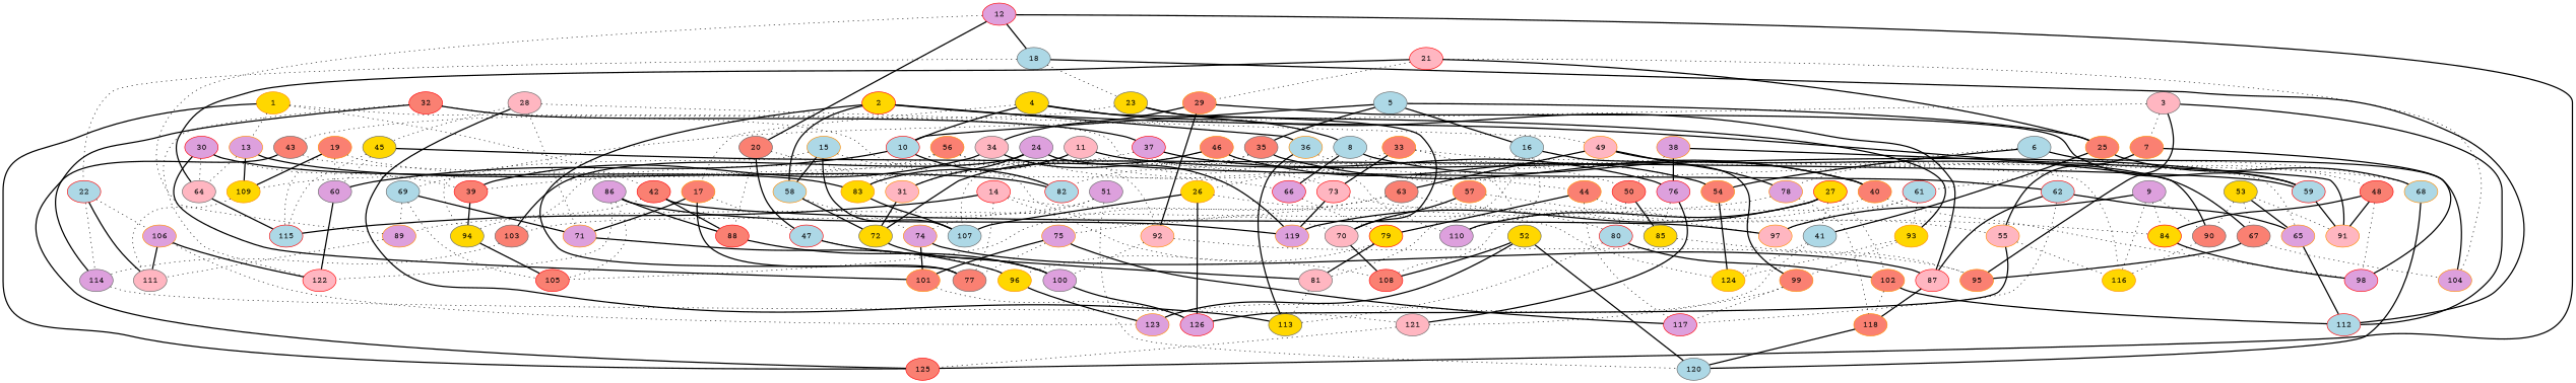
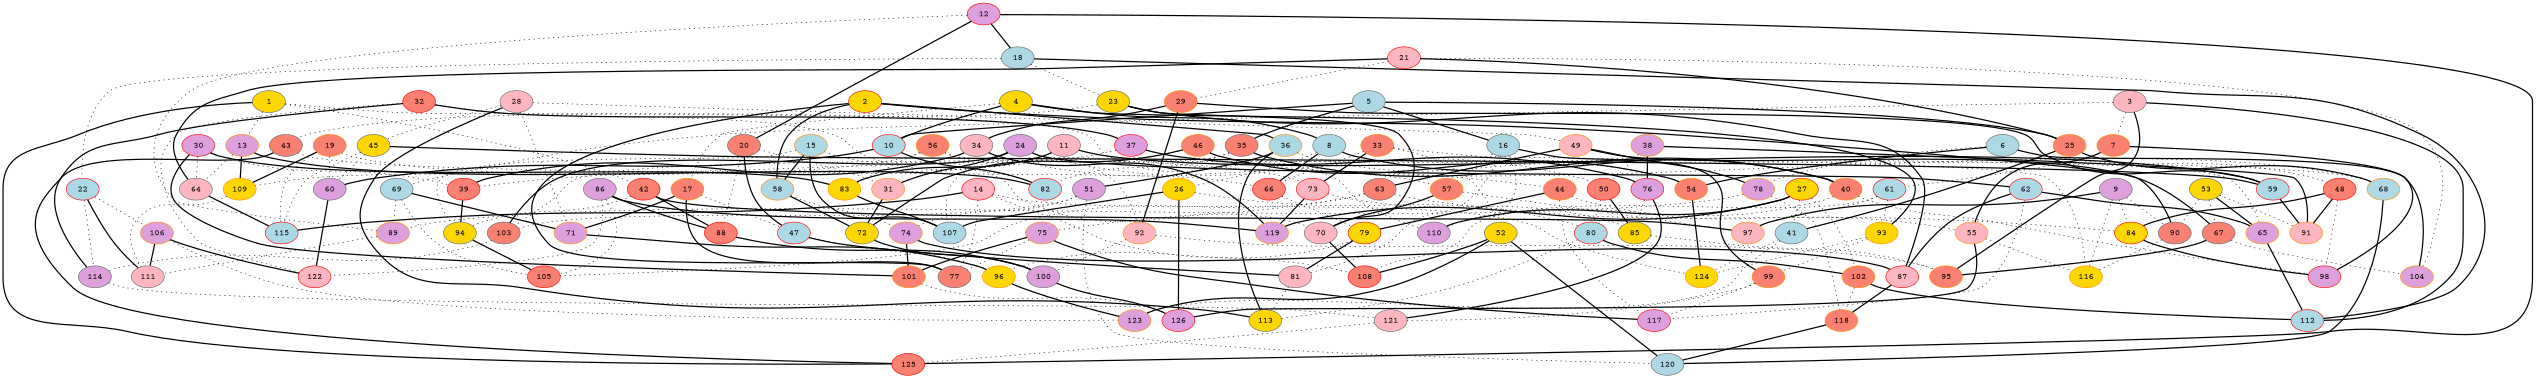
  graph {
    fontname="Courier Prime"
    node [color=darkorange fillcolor=salmon fontname="Courier Prime" style=filled]
    edge [fontname="Courier Prime" style=bold]
-   1 [fillcolor=gold]
+   1 [color=gray40 fillcolor=gold]
    13 [fillcolor=plum]
    42 [color=red]
    110 [color=gray40 fillcolor=plum]
    125 [color=red]
    82 [color=red fillcolor=lightblue]
    64 [color=gray40 fillcolor=lightpink]
    109 [fillcolor=gold]
    97 [fillcolor=lightpink]
    94 [color=gray40 fillcolor=gold]
    88 [color=red]
    2 [color=red fillcolor=gold]
    36 [fillcolor=lightblue]
    58 [fillcolor=lightblue]
    77 [color=gray40]
    90 [color=gray40]
    54
    113 [color=gray40 fillcolor=gold]
    51 [color=gray40 fillcolor=plum]
    72 [color=gray40 fillcolor=gold]
    74 [fillcolor=plum]
    116 [fillcolor=gold]
    3 [color=gray40 fillcolor=lightpink]
    7
    69 [color=gray40 fillcolor=lightblue]
    95
    112 [color=red fillcolor=lightblue]
    55 [fillcolor=lightpink]
    61 [color=red fillcolor=lightblue]
    98 [color=red fillcolor=plum]
    89 [fillcolor=plum]
    71 [fillcolor=plum]
    105 [color=red]
    4 [color=gray40 fillcolor=gold]
    8 [color=gray40 fillcolor=lightblue]
    10 [color=red fillcolor=lightblue]
    17
    93 [fillcolor=gold]
    26 [fillcolor=gold]
    40
-   66 [color=red fillcolor=plum]
+   66 [color=red]
    60 [color=gray40 fillcolor=plum]
    47 [color=red fillcolor=lightblue]
    124 [fillcolor=gold]
    99
    5 [color=gray40 fillcolor=lightblue]
    16 [color=gray40 fillcolor=lightblue]
    25
    35 [color=gray40]
    57
    81 [color=gray40 fillcolor=lightpink]
    41 [color=gray40 fillcolor=lightblue]
    68 [fillcolor=lightblue]
    107 [color=gray40 fillcolor=lightblue]
    6 [color=gray40 fillcolor=lightblue]
    48 [color=red]
    78 [fillcolor=plum]
    104 [fillcolor=plum]
    84 [color=red fillcolor=gold]
    91 [fillcolor=lightpink]
    118
    126 [color=red fillcolor=plum]
    108 [color=red]
    80 [color=red fillcolor=lightblue]
    79 [color=red fillcolor=gold]
    9 [color=gray40 fillcolor=plum]
    122 [color=red fillcolor=lightpink]
    11 [color=gray40 fillcolor=lightpink]
    31 [fillcolor=lightpink]
    44
    59 [color=red fillcolor=lightblue]
    83 [fillcolor=gold]
    117 [color=red fillcolor=plum]
    12 [color=red fillcolor=plum]
    18 [color=gray40 fillcolor=lightblue]
    20 [color=gray40]
    22 [color=red fillcolor=lightblue]
    23 [color=gray40 fillcolor=gold]
    111 [color=gray40 fillcolor=lightpink]
    115 [color=red fillcolor=lightblue]
    14 [color=red fillcolor=lightpink]
    15 [fillcolor=lightblue]
    70 [color=gray40 fillcolor=lightpink]
    96 [fillcolor=gold]
    106 [fillcolor=plum]
    114 [color=gray40 fillcolor=plum]
    43 [color=gray40]
    87 [color=red fillcolor=lightpink]
    19
    73 [color=red fillcolor=lightpink]
    119 [fillcolor=plum]
    85 [color=gray40 fillcolor=gold]
    100 [color=gray40 fillcolor=plum]
    21 [color=red fillcolor=lightpink]
    29
    34 [color=gray40 fillcolor=lightpink]
    92 [fillcolor=lightpink]
    123 [fillcolor=plum]
    121 [color=gray40 fillcolor=lightpink]
    24 [color=gray40 fillcolor=plum]
    50 [color=red]
    62 [color=red fillcolor=lightblue]
    103 [color=gray40]
    65 [fillcolor=plum]
    120 [color=gray40 fillcolor=lightblue]
    102
    27 [color=red fillcolor=gold]
    28 [color=gray40 fillcolor=lightpink]
    45 [color=gray40 fillcolor=gold]
    49 [fillcolor=lightpink]
    63 [color=gray40]
    67 [color=gray40]
    39 [color=red]
    30 [color=red fillcolor=plum]
    101
    32 [color=red]
    37 [color=red fillcolor=plum]
    76 [color=red fillcolor=plum]
    33
    52 [color=gray40 fillcolor=gold]
    38 [fillcolor=plum]
    46
    75 [fillcolor=plum]
    53 [color=gray40 fillcolor=gold]
    56
    86 [color=gray40 fillcolor=plum]
    1 -- 13 [style=dotted]
    1 -- 42 [style=dotted]
    1 -- 110 [style=dotted]
    1 -- 125
    13 -- 82
    13 -- 64 [style=dotted]
    13 -- 109
    42 -- 97
    42 -- 94 [style=dotted]
    42 -- 88
    64 -- 115
    109 -- 111 [style=dotted]
    94 -- 105
    88 -- 100
    2 -- 36
    2 -- 58
    2 -- 77
    2 -- 90
    36 -- 54 [style=dotted]
    36 -- 113
+   36 -- 51
    58 -- 72
    58 -- 74 [style=dotted]
    90 -- 116 [style=dotted]
    54 -- 124
    51 -- 74 [style=dotted]
    51 -- 103 [style=dotted]
    51 -- 120 [style=dotted]
    72 -- 100
    74 -- 87
    74 -- 101
    3 -- 7 [style=dotted]
    3 -- 69 [style=dotted]
    3 -- 95
    3 -- 112
    7 -- 55
    7 -- 61 [style=dotted]
    7 -- 98
    69 -- 89 [style=dotted]
    69 -- 71
    69 -- 105 [style=dotted]
    55 -- 116 [style=dotted]
    55 -- 126
    61 -- 97 [style=dotted]
    61 -- 93 [style=dotted]
    61 -- 108 [style=dotted]
    89 -- 111 [style=dotted]
    71 -- 96
    4 -- 8
    4 -- 10
    4 -- 17 [style=dotted]
    4 -- 93
    8 -- 26 [style=dotted]
    8 -- 40
    8 -- 66
    10 -- 82
    10 -- 60
    17 -- 77
    17 -- 71
    17 -- 47 [style=dotted]
    93 -- 124 [style=dotted]
    93 -- 99 [style=dotted]
    26 -- 107
    26 -- 126
    26 -- 80 [style=dotted]
    40 -- 110 [style=dotted]
    40 -- 98 [style=dotted]
    66 -- 79 [style=dotted]
    60 -- 122
    47 -- 81
    47 -- 96 [style=dotted]
    99 -- 117 [style=dotted]
    99 -- 121 [style=dotted]
    5 -- 10
    5 -- 16
    5 -- 25
    5 -- 35
    16 -- 110 [style=dotted]
    16 -- 99
    16 -- 57 [style=dotted]
    16 -- 81 [style=dotted]
    25 -- 41
    25 -- 68
    35 -- 82 [style=dotted]
    35 -- 40
    35 -- 107 [style=dotted]
    57 -- 97 [style=dotted]
    57 -- 70
    81 -- 113 [style=dotted]
    41 -- 124 [style=dotted]
    41 -- 123 [style=dotted]
    68 -- 120
    6 -- 54
    6 -- 48 [style=dotted]
    6 -- 78 [style=dotted]
    6 -- 104
    48 -- 98 [style=dotted]
    48 -- 84
    48 -- 91
    78 -- 89 [style=dotted]
    78 -- 118 [style=dotted]
    84 -- 98
    118 -- 120
    80 -- 113 [style=dotted]
    80 -- 102
    79 -- 81
    79 -- 96 [style=dotted]
    9 -- 97
    9 -- 90 [style=dotted]
    9 -- 116 [style=dotted]
    9 -- 84 [style=dotted]
    11 -- 31 [style=dotted]
    11 -- 44 [style=dotted]
    11 -- 59
    11 -- 83
    31 -- 72
    44 -- 55 [style=dotted]
    44 -- 79
    44 -- 117 [style=dotted]
    59 -- 91
    83 -- 107
    12 -- 125
    12 -- 89 [style=dotted]
    12 -- 18
    12 -- 20
    18 -- 112
    18 -- 22 [style=dotted]
    18 -- 23 [style=dotted]
    20 -- 88 [style=dotted]
    20 -- 47
    20 -- 31 [style=dotted]
    22 -- 111
    22 -- 106 [style=dotted]
    22 -- 114 [style=dotted]
    23 -- 70
    23 -- 43 [style=dotted]
    23 -- 87
    14 -- 77 [style=dotted]
    14 -- 124 [style=dotted]
    14 -- 108 [style=dotted]
    14 -- 115
    15 -- 94 [style=dotted]
    15 -- 58
    15 -- 107
    15 -- 70 [style=dotted]
    70 -- 108
    96 -- 123
    106 -- 122
    106 -- 111
    106 -- 123 [style=dotted]
    114 -- 121 [style=dotted]
    43 -- 125
    43 -- 66 [style=dotted]
    87 -- 118
    19 -- 109
    19 -- 60 [style=dotted]
    19 -- 115 [style=dotted]
    19 -- 73 [style=dotted]
    73 -- 119
    73 -- 85 [style=dotted]
    85 -- 95 [style=dotted]
    100 -- 126
    21 -- 64
    21 -- 25
    21 -- 104 [style=dotted]
    21 -- 29 [style=dotted]
    29 -- 59
    29 -- 34
    29 -- 92
    34 -- 57 [style=dotted]
    34 -- 119
    34 -- 39
    92 -- 95 [style=dotted]
    92 -- 100 [style=dotted]
    121 -- 125 [style=dotted]
    24 -- 31
    24 -- 50 [style=dotted]
    24 -- 62
    24 -- 103
    50 -- 80 [style=dotted]
    50 -- 85
    62 -- 117 [style=dotted]
    62 -- 87
    62 -- 65
    103 -- 114 [style=dotted]
    65 -- 112
    102 -- 112
    102 -- 118 [style=dotted]
    27 -- 110
    27 -- 41 [style=dotted]
    27 -- 119
    27 -- 102 [style=dotted]
    28 -- 113
    28 -- 71 [style=dotted]
    28 -- 45 [style=dotted]
    28 -- 49 [style=dotted]
    45 -- 60 [style=dotted]
    45 -- 59
    45 -- 115 [style=dotted]
    49 -- 78
    49 -- 63
    49 -- 67
    63 -- 105 [style=dotted]
    63 -- 84 [style=dotted]
    63 -- 75 [style=dotted]
    67 -- 95
    67 -- 104 [style=dotted]
    39 -- 94
    30 -- 64 [style=dotted]
    30 -- 83
    30 -- 39 [style=dotted]
    30 -- 101
    101 -- 126 [style=dotted]
    32 -- 82 [style=dotted]
    32 -- 122 [style=dotted]
    32 -- 114
    32 -- 37
    37 -- 68 [style=dotted]
    37 -- 39 [style=dotted]
    37 -- 76
    76 -- 85 [style=dotted]
    76 -- 121
    33 -- 116 [style=dotted]
    33 -- 66 [style=dotted]
    33 -- 73
    33 -- 52 [style=dotted]
    52 -- 108
    52 -- 123
    52 -- 120
    38 -- 91
    38 -- 50 [style=dotted]
    38 -- 76
    46 -- 54
    46 -- 72
    46 -- 68 [style=dotted]
    46 -- 103 [style=dotted]
    75 -- 77 [style=dotted]
    75 -- 117
    75 -- 101
    53 -- 90 [style=dotted]
    53 -- 91 [style=dotted]
    53 -- 65
    53 -- 67 [style=dotted]
    56 -- 109 [style=dotted]
    56 -- 83 [style=dotted]
    56 -- 92 [style=dotted]
    56 -- 65 [style=dotted]
    86 -- 88
    86 -- 105 [style=dotted]
    86 -- 122 [style=dotted]
    86 -- 119
  }
